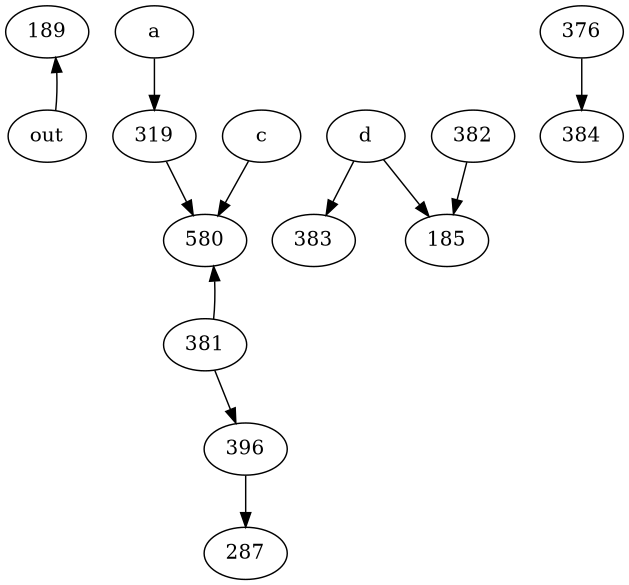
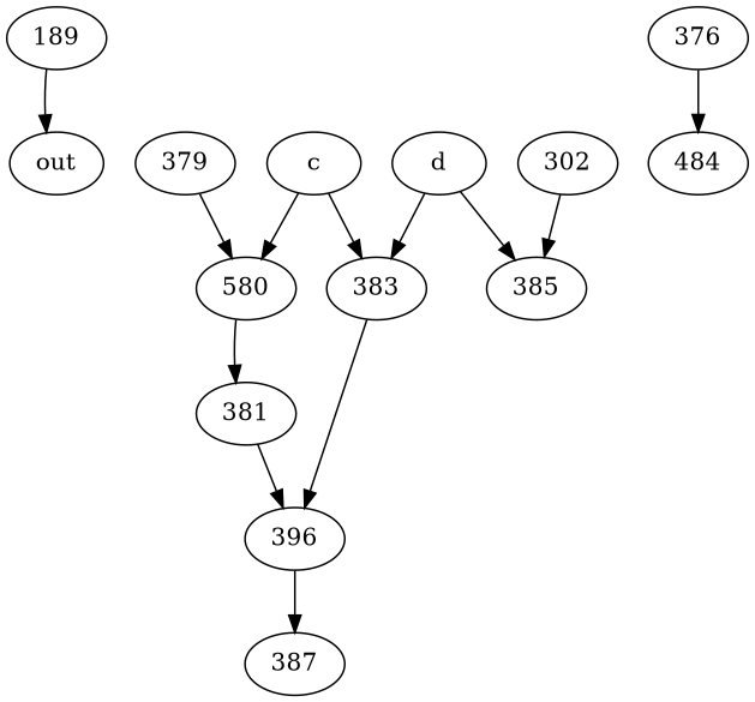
  strict digraph {
    n1 [label=189]
    out
-   a
-   379 [label=319]
+   379
    n5 [label=580]
    381
    n7 [label=396]
-   382
-   385 [label=185]
-   387 [label=287]
+   382 [label=302]
+   385
+   387
    n11 [label=376]
-   384
+   384 [label=484]
    c
    383
    d
-   out -> n1
-   a -> 379
+   n1 -> out
    379 -> n5
-   381 -> n5
+   n5 -> 381
    381 -> n7
    n7 -> 387
    382 -> 385
    n11 -> 384
    c -> n5
+   c -> 383
+   383 -> n7
    d -> 385
    d -> 383
  }
